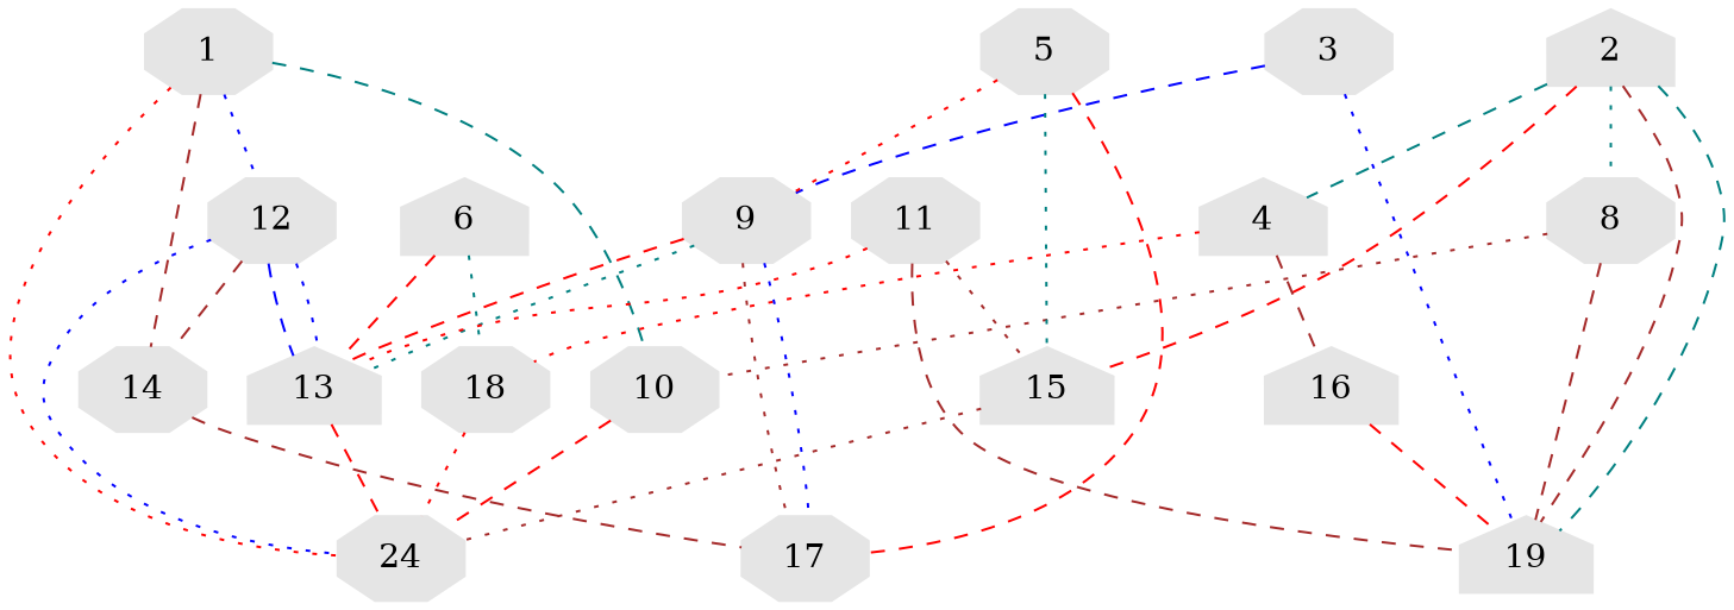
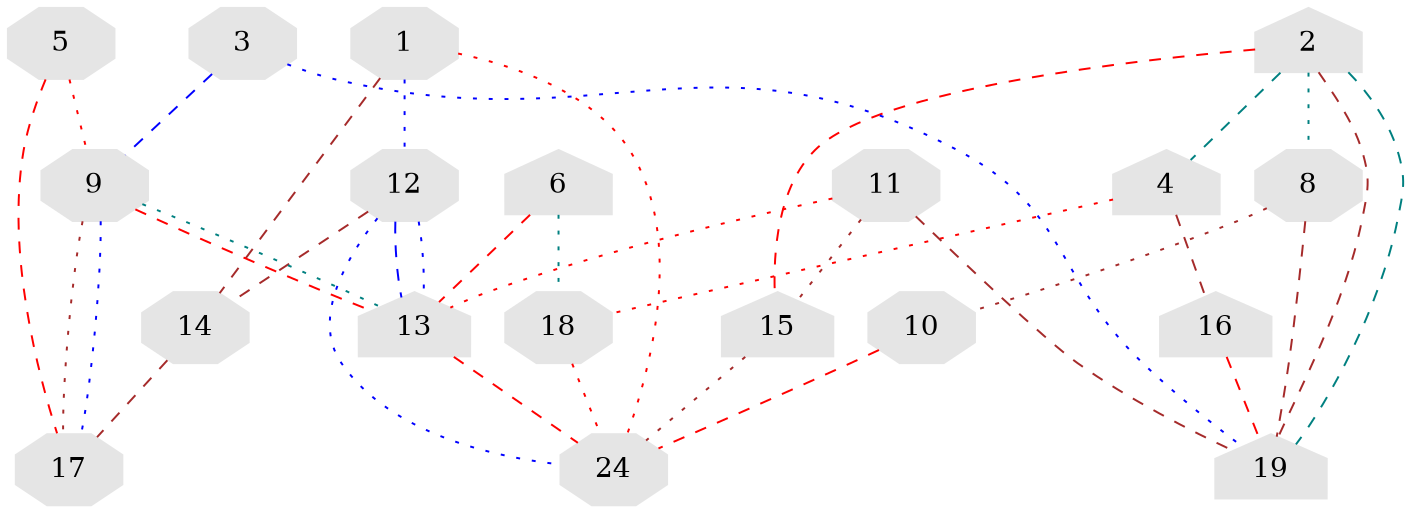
  graph {
    node [color=gray90 shape=octagon style=filled]
    edge [color=red style=dashed]
    1
    10
    12
    14
    n5 [label=24]
    13 [shape=house]
    17
    2 [shape=house]
    4 [shape=house]
    8
    15 [shape=house]
    19 [shape=house]
    16 [shape=house]
    18
    3
    9
    5
    6 [shape=house]
    11
-   1 -- 10 [color=teal]
    1 -- 12 [color=blue style=dotted]
    1 -- 14 [color=brown]
    1 -- n5 [style=dotted]
    10 -- n5
    12 -- 14 [color=brown]
    12 -- n5 [color=blue style=dotted]
    12 -- 13 [color=blue]
    12 -- 13 [color=blue style=dotted]
    14 -- 17 [color=brown]
    13 -- n5
    2 -- 4 [color=teal]
    2 -- 8 [color=teal style=dotted]
    2 -- 15
    2 -- 19 [color=brown]
    2 -- 19 [color=teal]
    4 -- 16 [color=brown]
    4 -- 18 [style=dotted]
    8 -- 10 [color=brown style=dotted]
    8 -- 19 [color=brown]
    15 -- n5 [color=brown style=dotted]
    16 -- 19
    18 -- n5 [style=dotted]
    3 -- 19 [color=blue style=dotted]
    3 -- 9 [color=blue]
    9 -- 13
    9 -- 13 [color=teal style=dotted]
    9 -- 17 [color=brown style=dotted]
    9 -- 17 [color=blue style=dotted]
    5 -- 17
-   5 -- 15 [color=teal style=dotted]
    5 -- 9 [style=dotted]
    6 -- 13
    6 -- 18 [color=teal style=dotted]
    11 -- 13 [style=dotted]
    11 -- 15 [color=brown style=dotted]
    11 -- 19 [color=brown]
  }
